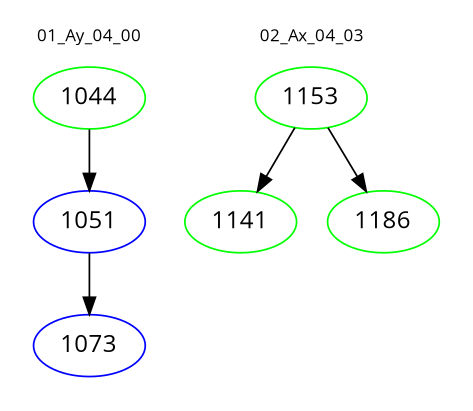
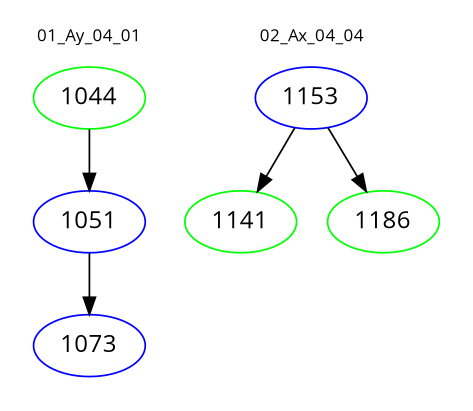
  digraph {
    fontname="Open Sans"
    node [color=blue fontname="Open Sans"]
    edge [color=black fontname="Open Sans"]
    n1 [label=1051]
    n2 [label=1073]
    n3 [color=green label=1044]
-   n4 [color=green label=1153]
+   n4 [label=1153]
    n5 [color=green label=1141]
    n6 [color=green label=1186]
    subgraph cluster_1 {
      color=white
      fontsize=10
-     label="01_Ay_04_00"
+     label="01_Ay_04_01"
      n1
      n2
      n3
    }
    subgraph cluster_2 {
      color=white
      fontsize=10
-     label="02_Ax_04_03"
+     label="02_Ax_04_04"
      n4
      n5
      n6
    }
    n1 -> n2
    n3 -> n1
    n4 -> n5
    n4 -> n6
  }
